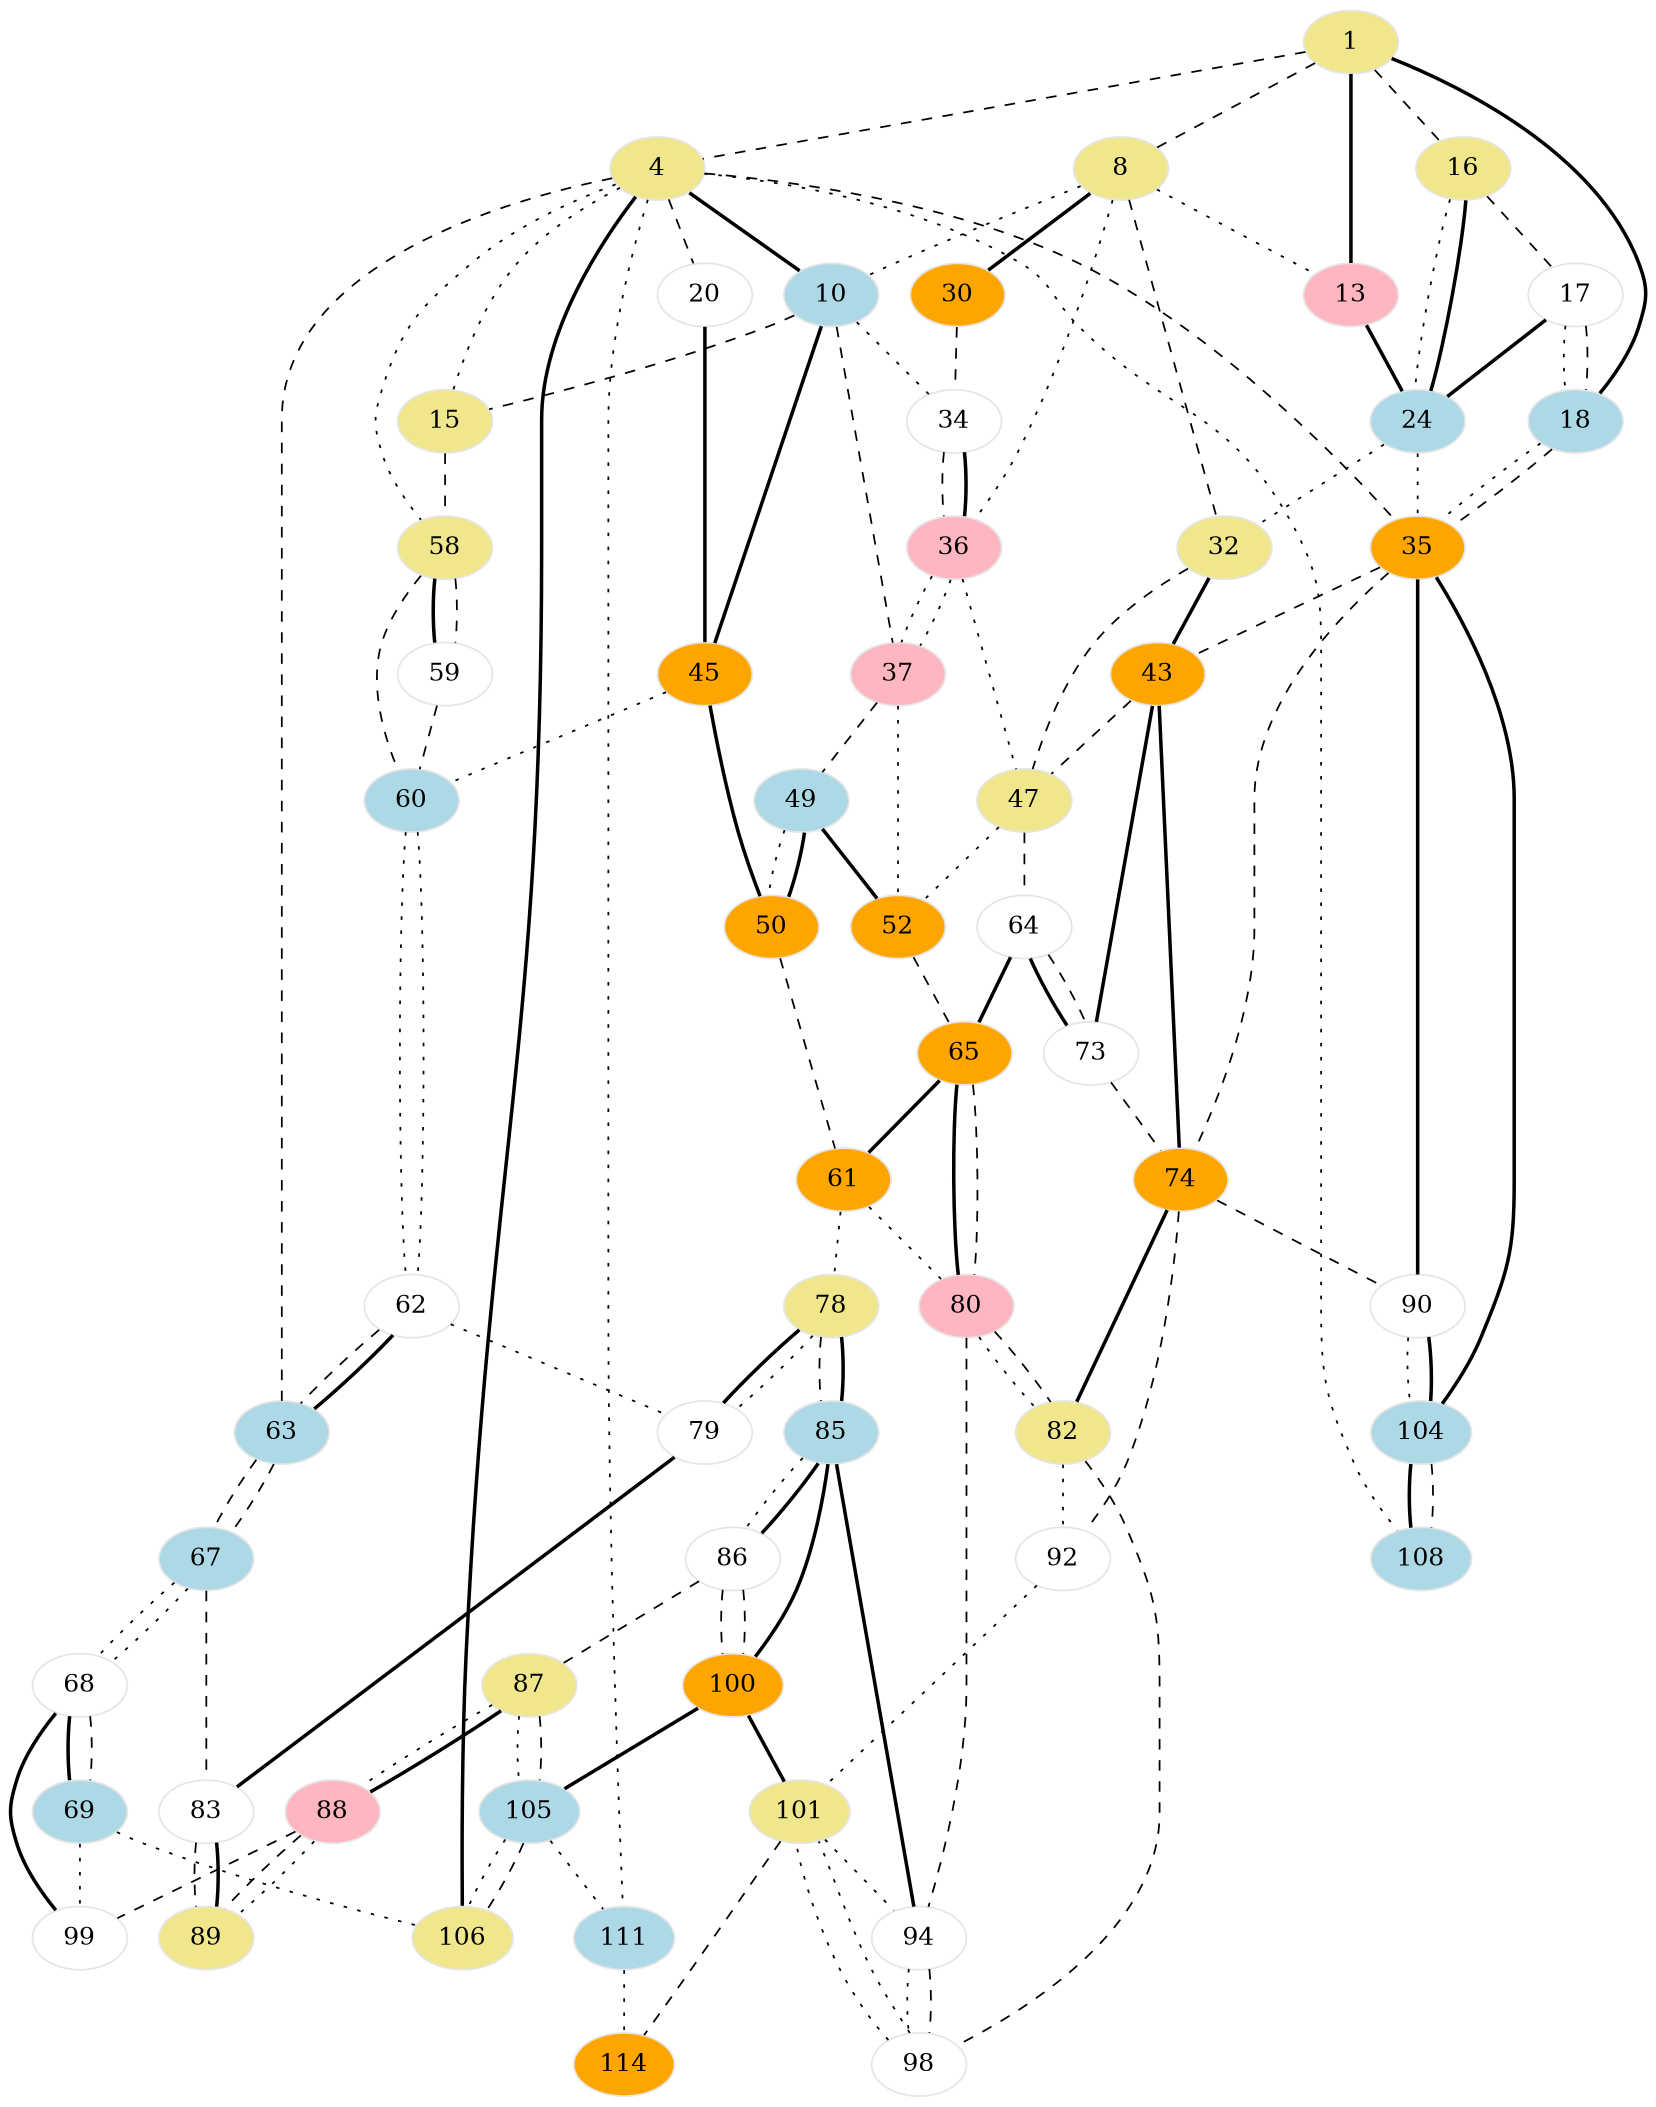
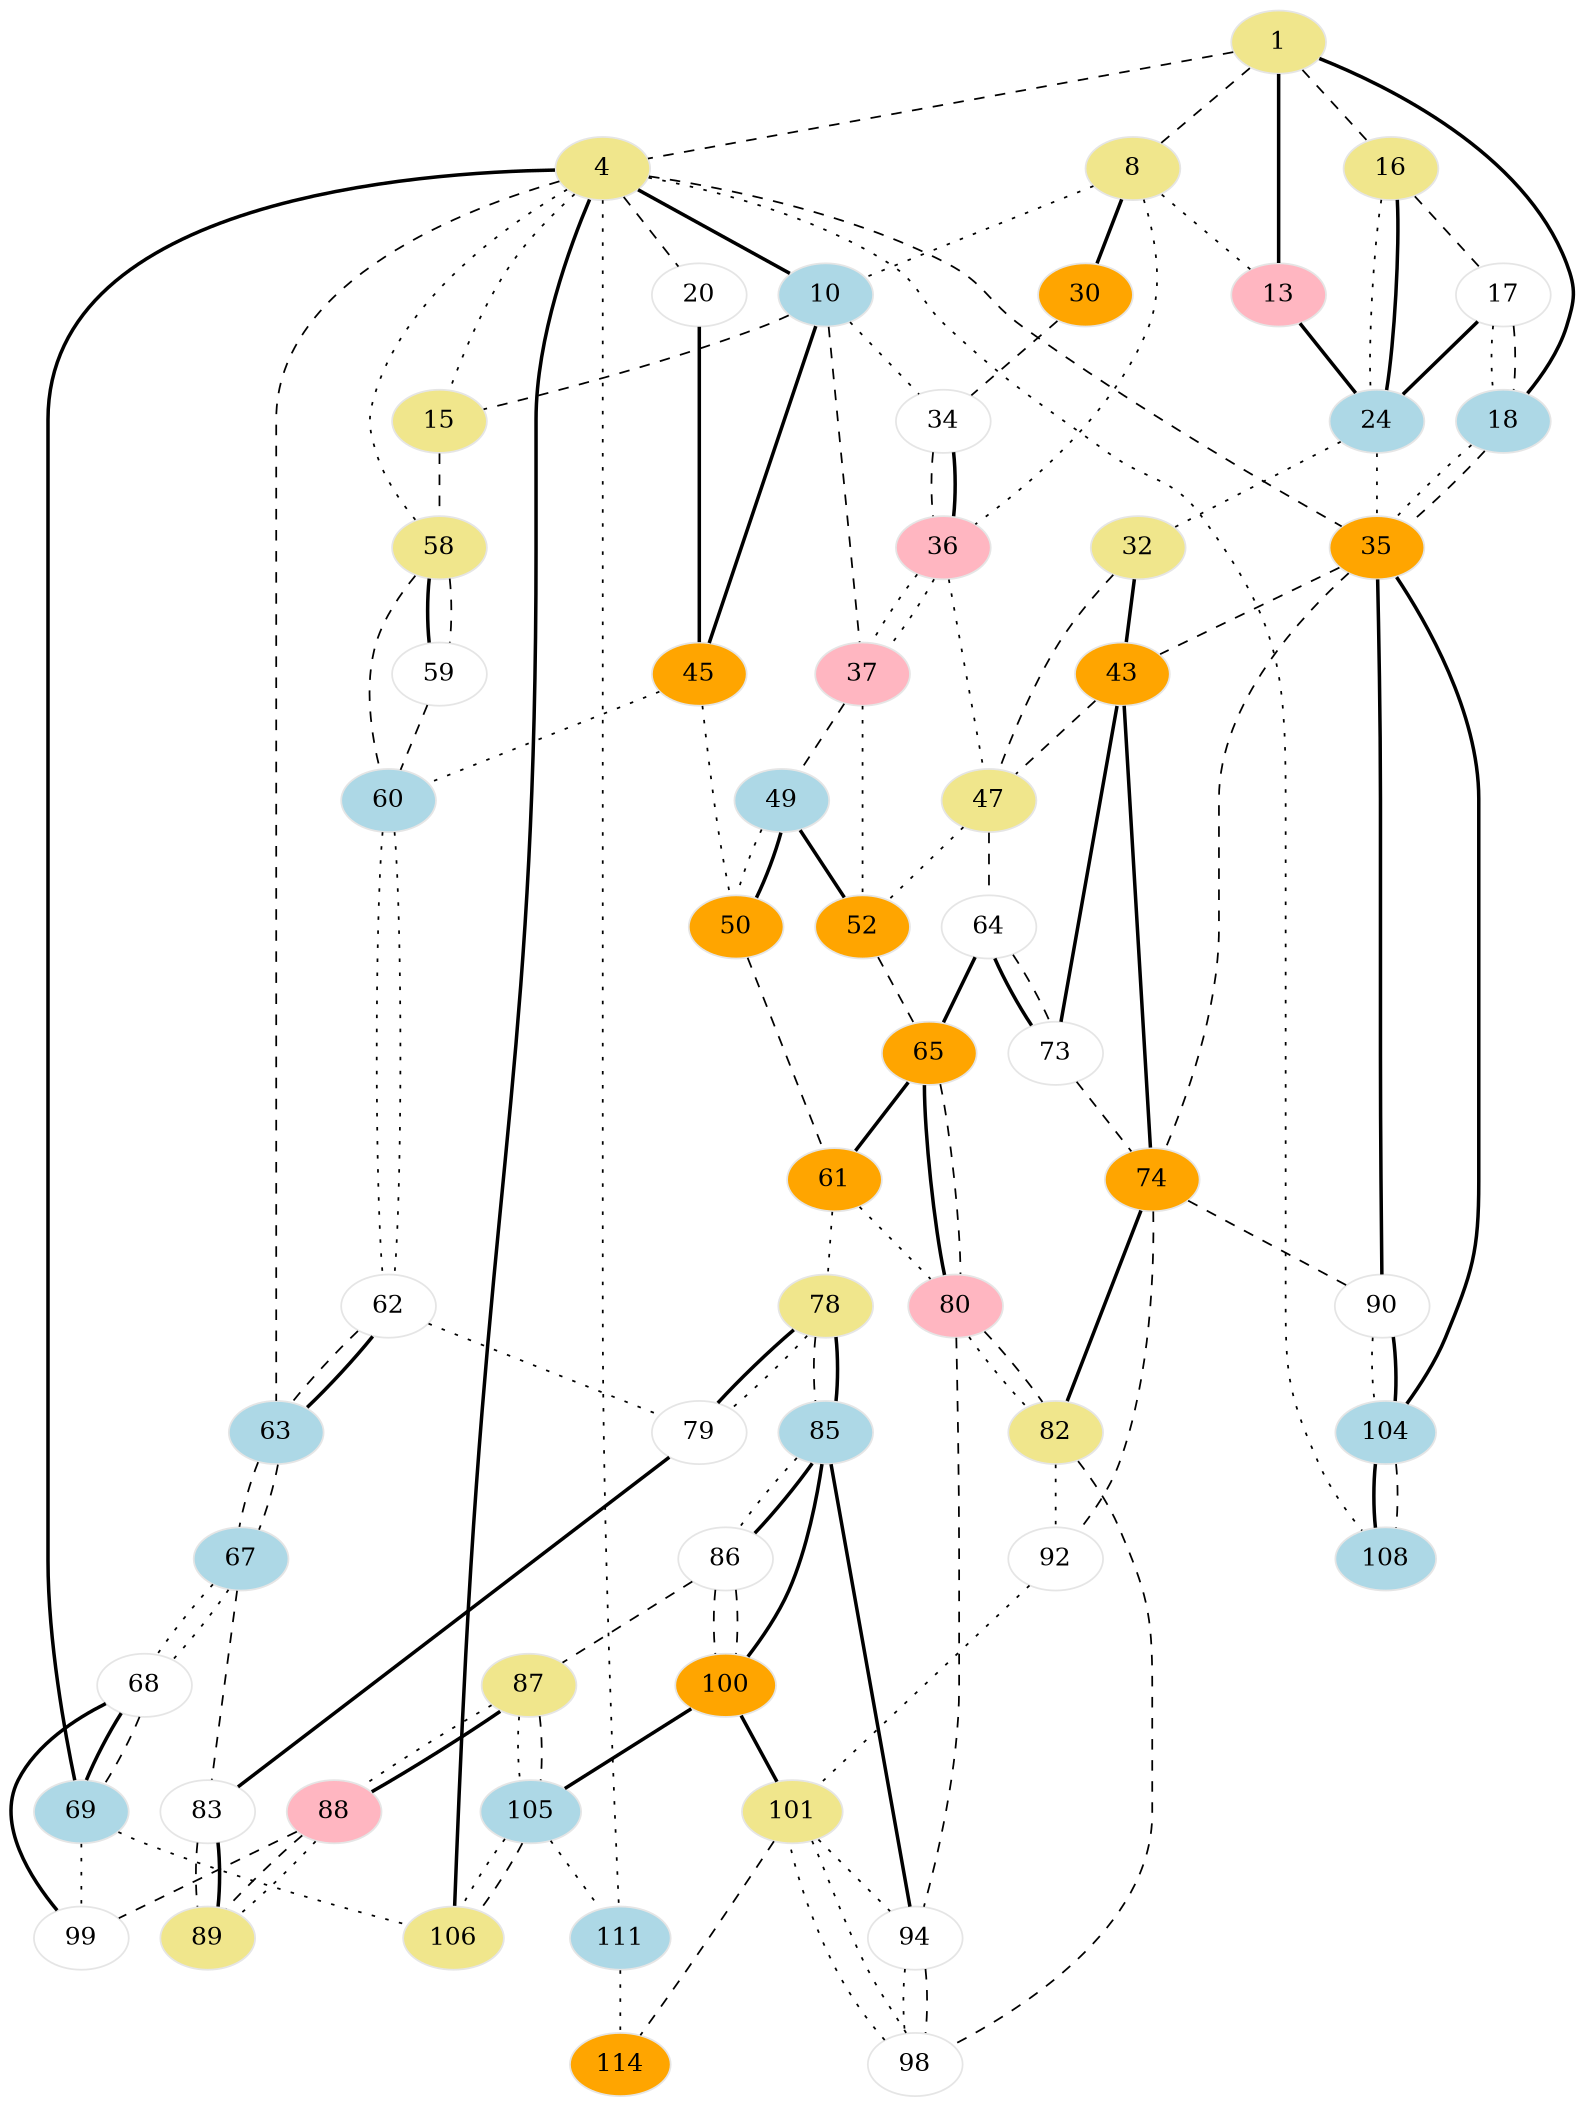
  graph {
    node [color=gray90 fillcolor=white style=filled]
    edge [style=dashed]
    1 [fillcolor=khaki super="+7+2"]
    4 [fillcolor=khaki super="+21+5+70"]
    8 [fillcolor=khaki super="+9+27"]
    13 [fillcolor=lightpink super="+14"]
    16 [fillcolor=khaki]
    18 [fillcolor=lightblue]
    10 [fillcolor=lightblue super="+22+11"]
    15 [fillcolor=khaki super="+19"]
    20 [super="+46"]
    35 [fillcolor=orange super="+41"]
    58 [fillcolor=khaki]
    63 [fillcolor=lightblue]
    69 [fillcolor=lightblue super="+107"]
    106 [fillcolor=khaki]
    108 [fillcolor=lightblue]
    111 [fillcolor=lightblue super="+115+112"]
    30 [fillcolor=orange]
    32 [fillcolor=khaki super="+33+44"]
    36 [fillcolor=lightpink super="+40"]
    24 [fillcolor=lightblue super="+31+25"]
    17
    34
    37 [fillcolor=lightpink super="+38"]
    45 [fillcolor=orange super="+51"]
    43 [fillcolor=orange super="+54"]
    74 [fillcolor=orange super="+75"]
    90
    104 [fillcolor=lightblue]
    60 [fillcolor=lightblue super="+61"]
    59
    67 [fillcolor=lightblue]
    99
    114 [fillcolor=orange]
    47 [fillcolor=khaki super="+48+56"]
    49 [fillcolor=lightblue]
    52 [fillcolor=orange super="+53"]
    50 [fillcolor=orange]
    73
    64
    82 [fillcolor=khaki super="+93"]
    92
    65 [fillcolor=orange super="+66"]
    n43 [fillcolor=orange label=61 super="+72"]
    62
    80 [fillcolor=lightpink super="+81"]
    78 [fillcolor=khaki]
    79
    83 [super="+84"]
    68
    94
    89 [fillcolor=khaki]
    85 [fillcolor=lightblue super="+95"]
    98
    101 [fillcolor=khaki super="+102+109"]
    86
    100 [fillcolor=orange super="+103"]
    87 [fillcolor=khaki]
    105 [fillcolor=lightblue super="+110"]
    88 [fillcolor=lightpink]
    1 -- 4 [weight=2]
    1 -- 8
    1 -- 13 [style=bold weight=2]
    1 -- 16
    1 -- 18 [style=bold]
    4 -- 10 [style=bold]
    4 -- 15 [style=dotted]
    4 -- 20
    4 -- 35
    4 -- 58 [style=dotted]
    4 -- 63
+   4 -- 69 [style=bold]
    4 -- 106 [style=bold]
    4 -- 108 [style=dotted]
    4 -- 111 [style=dotted weight=2]
    8 -- 13 [style=dotted]
    8 -- 10 [style=dotted]
    8 -- 30 [style=bold weight=2]
-   8 -- 32
    8 -- 36 [style=dotted]
    13 -- 24 [style=bold]
    16 -- 24 [style=dotted]
    16 -- 24 [style=bold]
    16 -- 17
    18 -- 35 [style=dotted]
    18 -- 35
    10 -- 15 [weight=2]
    10 -- 34 [style=dotted]
    10 -- 37
    10 -- 45 [style=bold]
    15 -- 58
    20 -- 45 [style=bold]
    35 -- 43
    35 -- 74
    35 -- 90 [style=bold]
    35 -- 104 [style=bold]
    58 -- 60
    58 -- 59 [style=bold]
    58 -- 59
    63 -- 67
    63 -- 67
    69 -- 106 [style=dotted]
    69 -- 99 [style=dotted]
    111 -- 114 [style=dotted weight=2]
    30 -- 34
    32 -- 43 [style=bold]
    32 -- 47
    36 -- 37 [style=dotted]
    36 -- 37 [style=dotted]
    36 -- 47 [style=dotted]
    24 -- 35 [style=dotted]
    24 -- 32 [style=dotted weight=2]
    17 -- 18 [style=dotted]
    17 -- 18
    17 -- 24 [style=bold]
    34 -- 36
    34 -- 36 [style=bold]
    37 -- 49
    37 -- 52 [style=dotted]
    45 -- 60 [style=dotted]
-   45 -- 50 [style=bold]
+   45 -- 50 [style=dotted]
    43 -- 74 [style=bold]
    43 -- 47
    43 -- 73 [style=bold]
    74 -- 90
    74 -- 82 [style=bold]
    74 -- 92
    90 -- 104 [style=dotted]
    90 -- 104 [style=bold]
    104 -- 108 [style=bold]
    104 -- 108
    60 -- 62 [style=dotted]
    60 -- 62 [style=dotted]
    59 -- 60
    67 -- 83
    67 -- 68 [style=dotted]
    67 -- 68 [style=dotted]
    47 -- 52 [style=dotted]
    47 -- 64
    49 -- 52 [style=bold]
    49 -- 50 [style=dotted]
    49 -- 50 [style=bold]
    52 -- 65
    50 -- n43
    73 -- 74
    64 -- 73 [style=bold]
    64 -- 73
    64 -- 65 [style=bold]
    82 -- 92 [style=dotted]
    82 -- 98
    92 -- 101 [style=dotted]
    65 -- n43 [style=bold]
    65 -- 80 [style=bold]
    65 -- 80
    n43 -- 80 [style=dotted]
    n43 -- 78 [style=dotted]
    62 -- 63
    62 -- 63 [style=bold]
    62 -- 79 [style=dotted]
    80 -- 82 [style=dotted]
    80 -- 82
    80 -- 94
    78 -- 79 [style=bold]
    78 -- 79 [style=dotted]
    78 -- 85
    78 -- 85 [style=bold]
    79 -- 83 [style=bold]
    83 -- 89 [weight=2]
    83 -- 89 [style=bold]
    68 -- 69 [style=bold]
    68 -- 69
    68 -- 99 [style=bold]
    94 -- 98 [style=dotted]
    94 -- 98
    85 -- 94 [style=bold]
    85 -- 86 [style=dotted]
    85 -- 86 [style=bold]
    85 -- 100 [style=bold]
    98 -- 101 [style=dotted]
    98 -- 101 [style=dotted]
    101 -- 114
    101 -- 94 [style=dotted]
    86 -- 100
    86 -- 100
    86 -- 87
    100 -- 101 [style=bold]
    100 -- 105 [style=bold]
    87 -- 105 [style=dotted]
    87 -- 105
    87 -- 88 [style=dotted]
    87 -- 88 [style=bold]
    105 -- 106 [style=dotted]
    105 -- 106
    105 -- 111 [style=dotted]
    88 -- 99
    88 -- 89
    88 -- 89 [style=dotted]
  }
